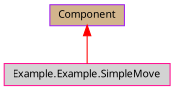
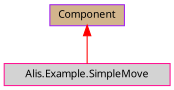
  digraph {
    fontname="Noto Sans"
    node [fontname="Noto Sans" fontsize=10 shape=record style=filled]
-   n1 [color=deeppink fillcolor=lightgrey fontcolor=black height=0.2 label="Example.Example.SimpleMove" width=0.4]
+   n1 [color=deeppink fillcolor=lightgrey fontcolor=black height=0.2 label="Alis.Example.SimpleMove" width=0.4]
    n2 [color=purple fillcolor=tan height=0.2 label=Component width=0.4]
    n2 -> n1 [color=red dir=back fontname="Noto Sans" fontsize=10 labelfontname=Helvetica labelfontsize=10 style=solid]
  }
